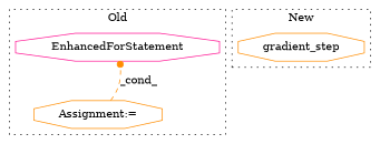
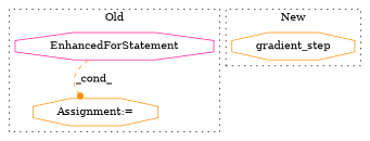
  digraph {
    node [l="69,2" s="4314,4412" shape=octagon color=darkorange]
    n1 [a=70 label=EnhancedForStatement color=deeppink]
    n2 [a=7 label="Assignment:="]
    n3 [a=32 l="14,1" label=gradient_step s="5778,5796"]
    subgraph cluster_1 {
      label=Old
      style=dotted
      n1
      n2
    }
    subgraph cluster_2 {
      label=New
      style=dotted
      n3
    }
-   n2 -> n1 [label=_cond_ color=darkorange style=dashed arrowhead=dot]
+   n1 -> n2 [label=_cond_ color=darkorange style=dashed arrowhead=dot]
  }
